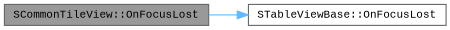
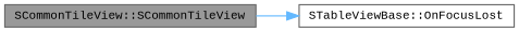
  digraph {
    rankdir=LR
    fontname="Liberation Mono"
    node [fontname="Liberation Mono" fontsize=10 shape=box style=filled]
-   n1 [color=gray40 fillcolor=grey60 fontcolor=black height=0.2 label="SCommonTileView::OnFocusLost" width=0.4]
+   n1 [color=gray40 fillcolor=grey60 fontcolor=black height=0.2 label="SCommonTileView::SCommonTileView" width=0.4]
    n2 [color=grey40 fillcolor=white height=0.2 label="STableViewBase::OnFocusLost" width=0.4]
    n1 -> n2 [color=steelblue1 fontname="Liberation Mono" fontsize=10 labelfontname=Helvetica labelfontsize=10 style=solid]
  }
